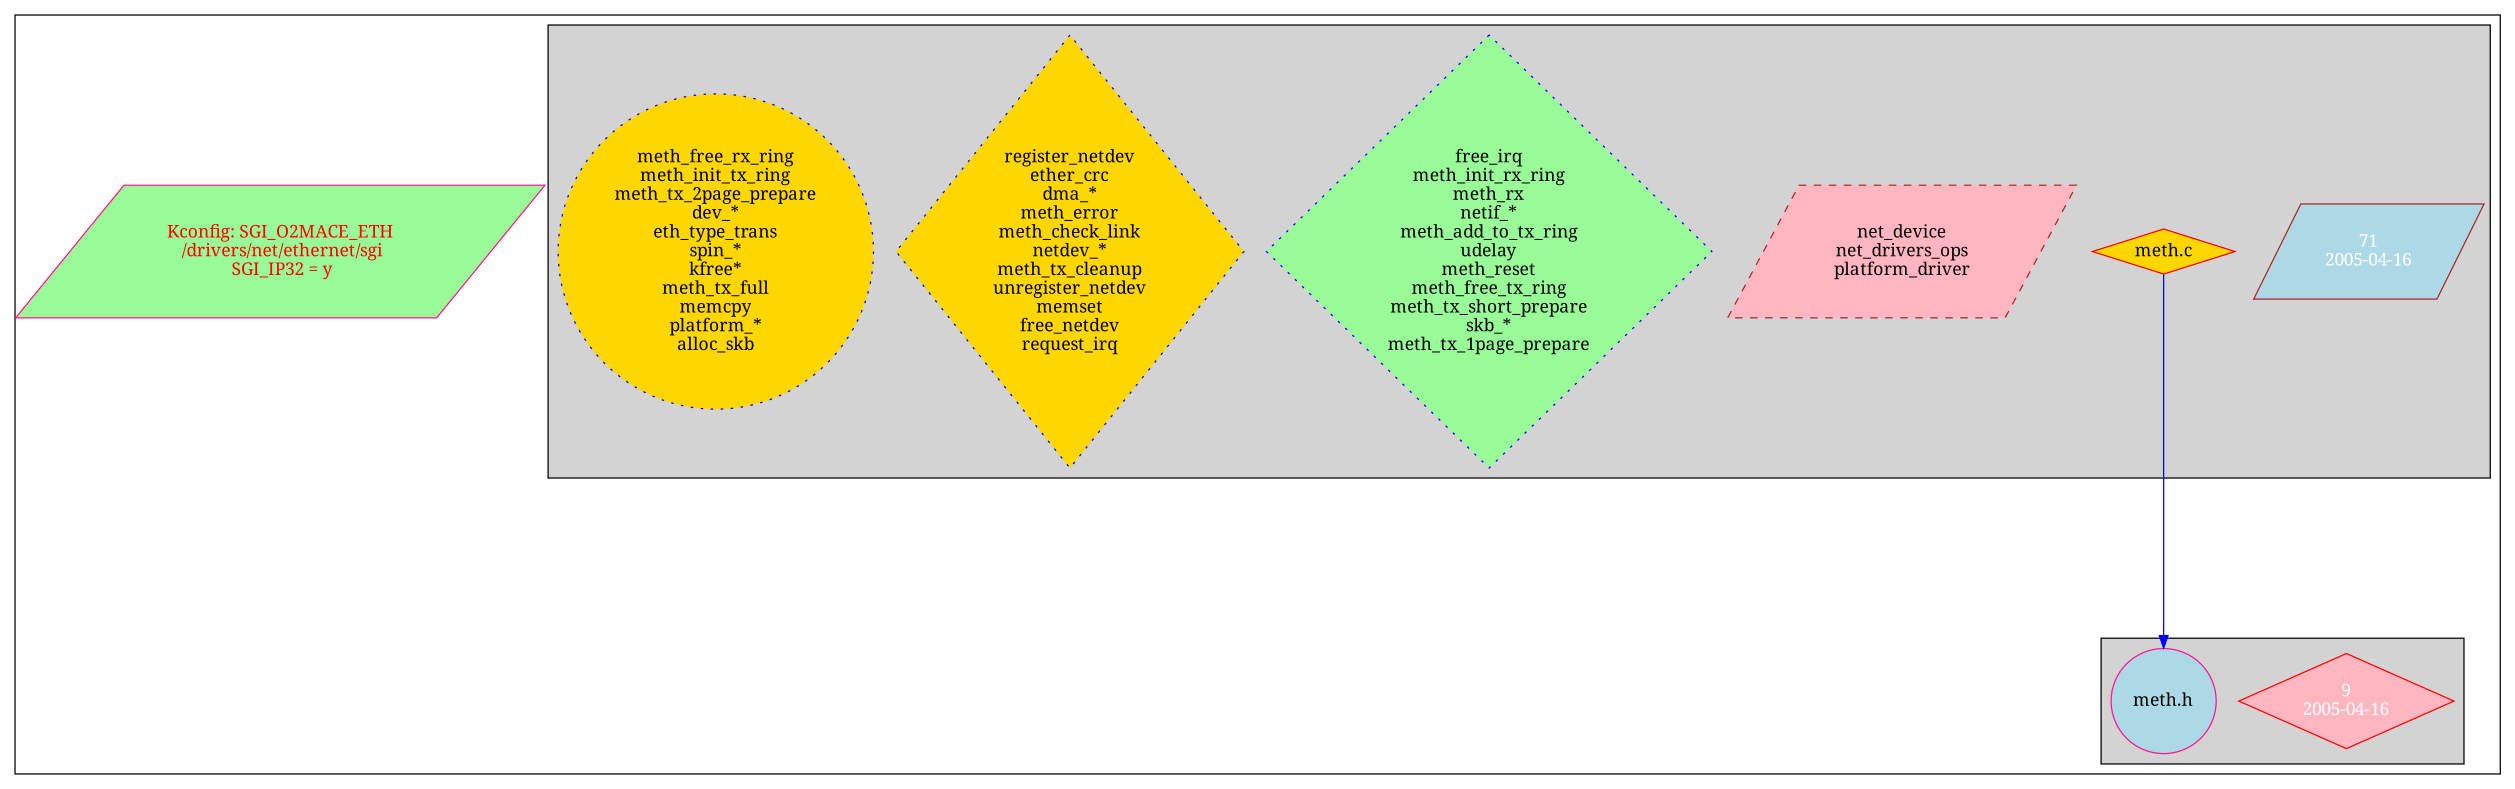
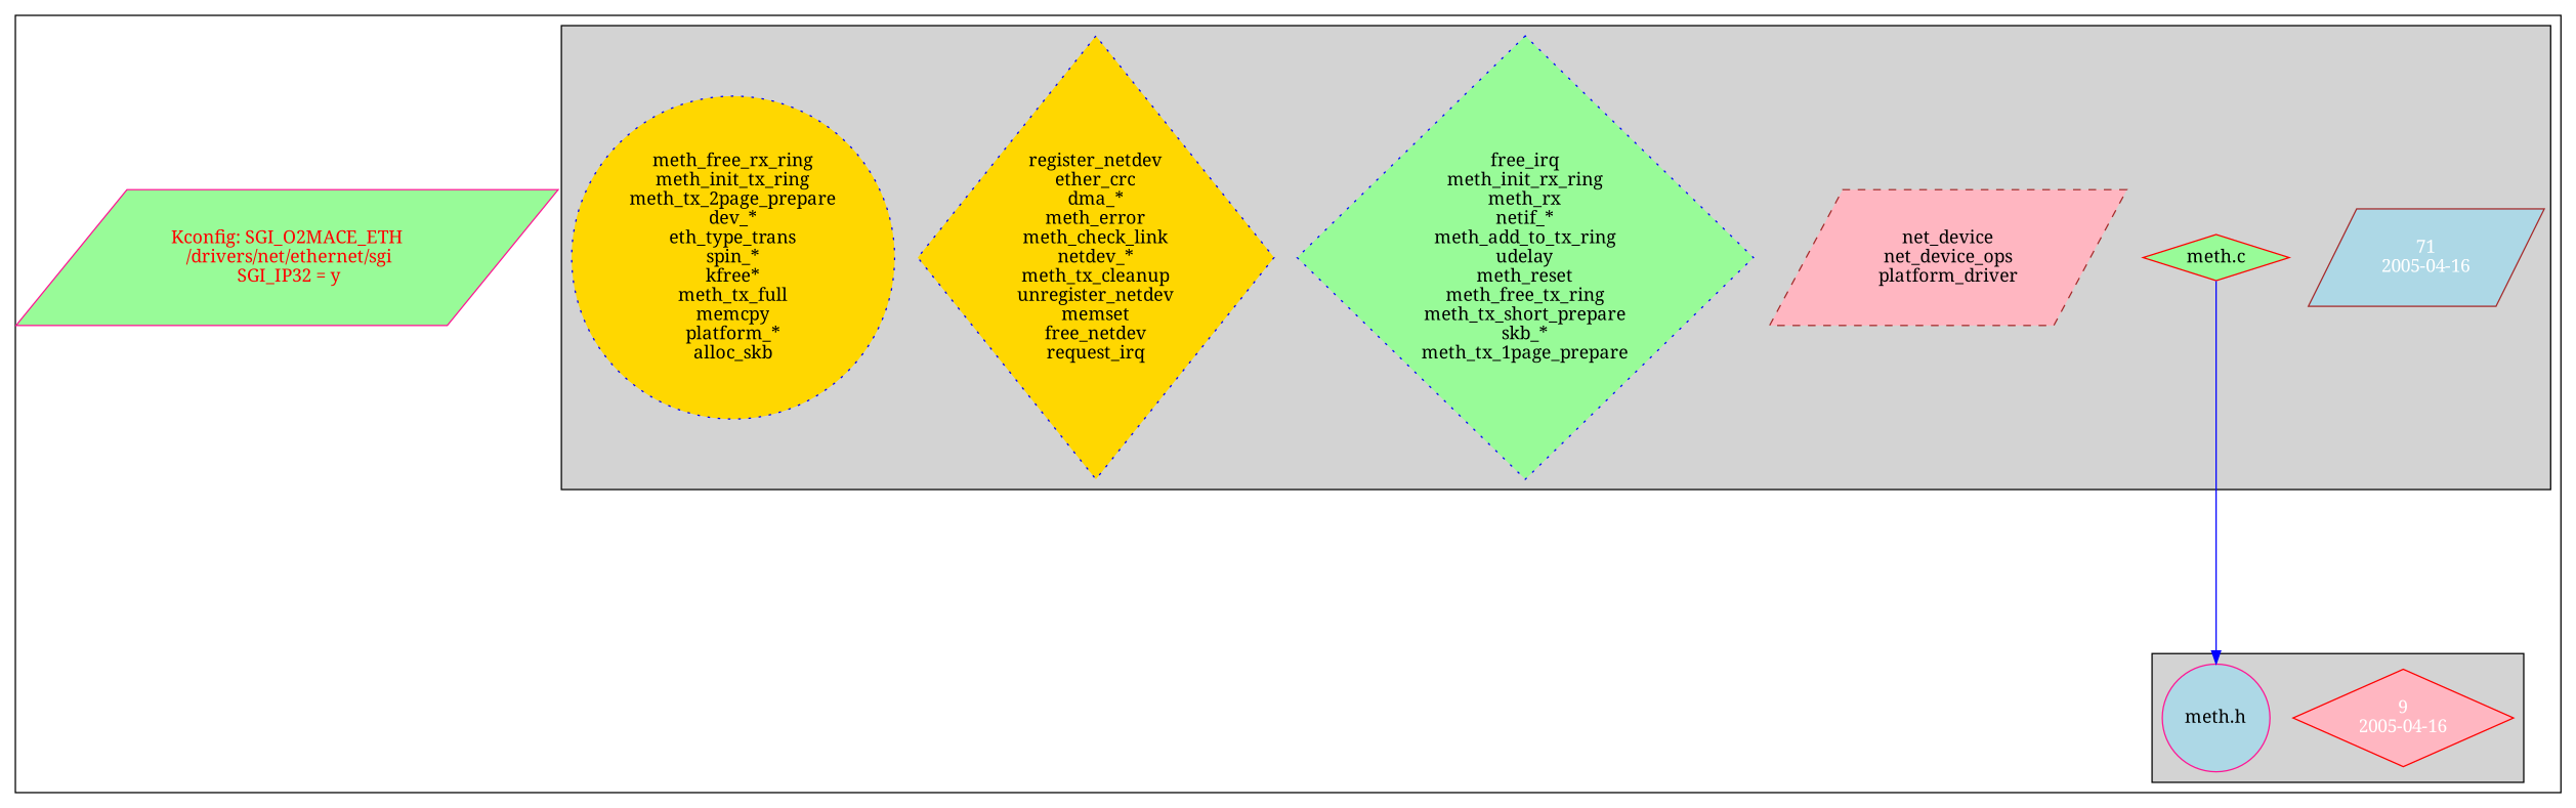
  digraph {
    ranksep=2
    splines=ortho
    fontname="Noto Serif"
    node [fillcolor=gold fontcolor=black style=filled color=blue shape=diamond fontname="Noto Serif"]
    n1 [fillcolor=lightpink fontcolor=white label="9\n2005-04-16" color=red]
    n2 [fillcolor=lightblue label="meth.h\n" color=deeppink shape=circle]
    n3 [fillcolor=lightblue fontcolor=white label="71\n2005-04-16" color=brown shape=parallelogram]
-   n4 [label="meth.c\n" color=red]
-   n5 [fillcolor=lightpink label="net_device\nnet_drivers_ops\nplatform_driver\n" shape=parallelogram style="filled,dashed" color=brown]
+   n4 [fillcolor=palegreen label="meth.c\n" color=red]
+   n5 [fillcolor=lightpink label="net_device\nnet_device_ops\nplatform_driver\n" shape=parallelogram style="filled,dashed" color=brown]
    n6 [fillcolor=palegreen label="free_irq\nmeth_init_rx_ring\nmeth_rx\nnetif_*\nmeth_add_to_tx_ring\nudelay\nmeth_reset\nmeth_free_tx_ring\nmeth_tx_short_prepare\nskb_*\nmeth_tx_1page_prepare\n" style="filled,dotted"]
    n7 [label="register_netdev\nether_crc\ndma_*\nmeth_error\nmeth_check_link\nnetdev_*\nmeth_tx_cleanup\nunregister_netdev\nmemset\nfree_netdev\nrequest_irq\n" style="filled,dotted"]
    n8 [label="meth_free_rx_ring\nmeth_init_tx_ring\nmeth_tx_2page_prepare\ndev_*\neth_type_trans\nspin_*\nkfree*\nmeth_tx_full\nmemcpy\nplatform_*\nalloc_skb\n" shape=circle style="filled,dotted"]
    n9 [fontcolor=red label="Kconfig: SGI_O2MACE_ETH\n /drivers/net/ethernet/sgi\n  SGI_IP32 = y " shape=parallelogram fillcolor=palegreen color=deeppink]
    subgraph cluster_1 {
      n9
      subgraph cluster_2 {
        style=filled
        n1
        n2
      }
      subgraph cluster_3 {
        style=filled
        n3
        n4
        n5
        n6
        n7
        n8
      }
    }
    n4 -> n2 [color=blue fontname="Noto Serif"]
  }
